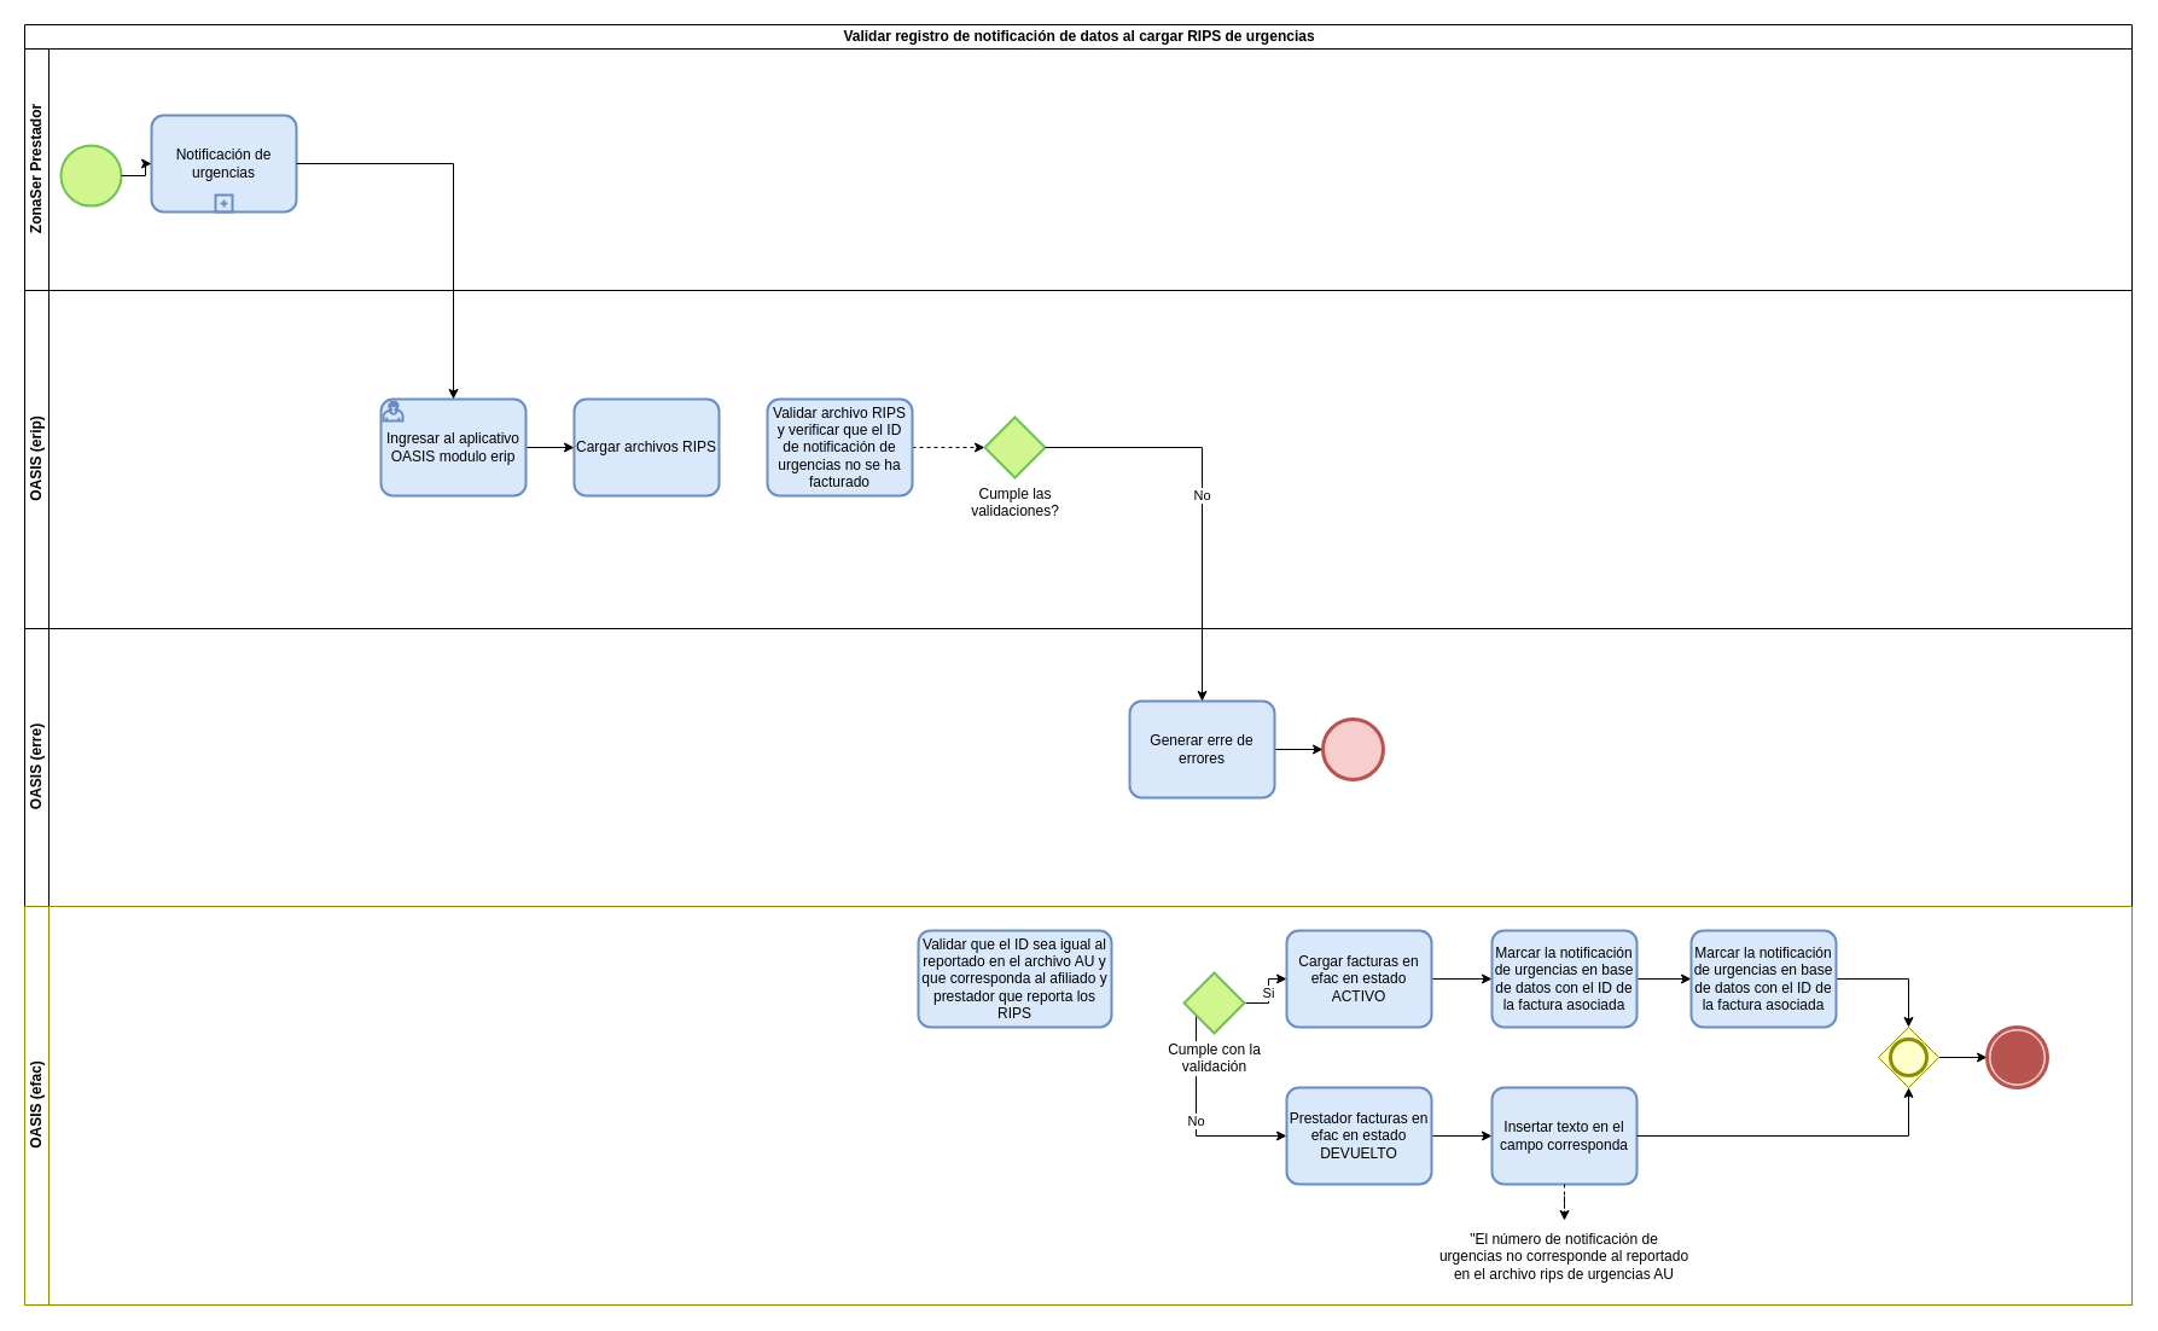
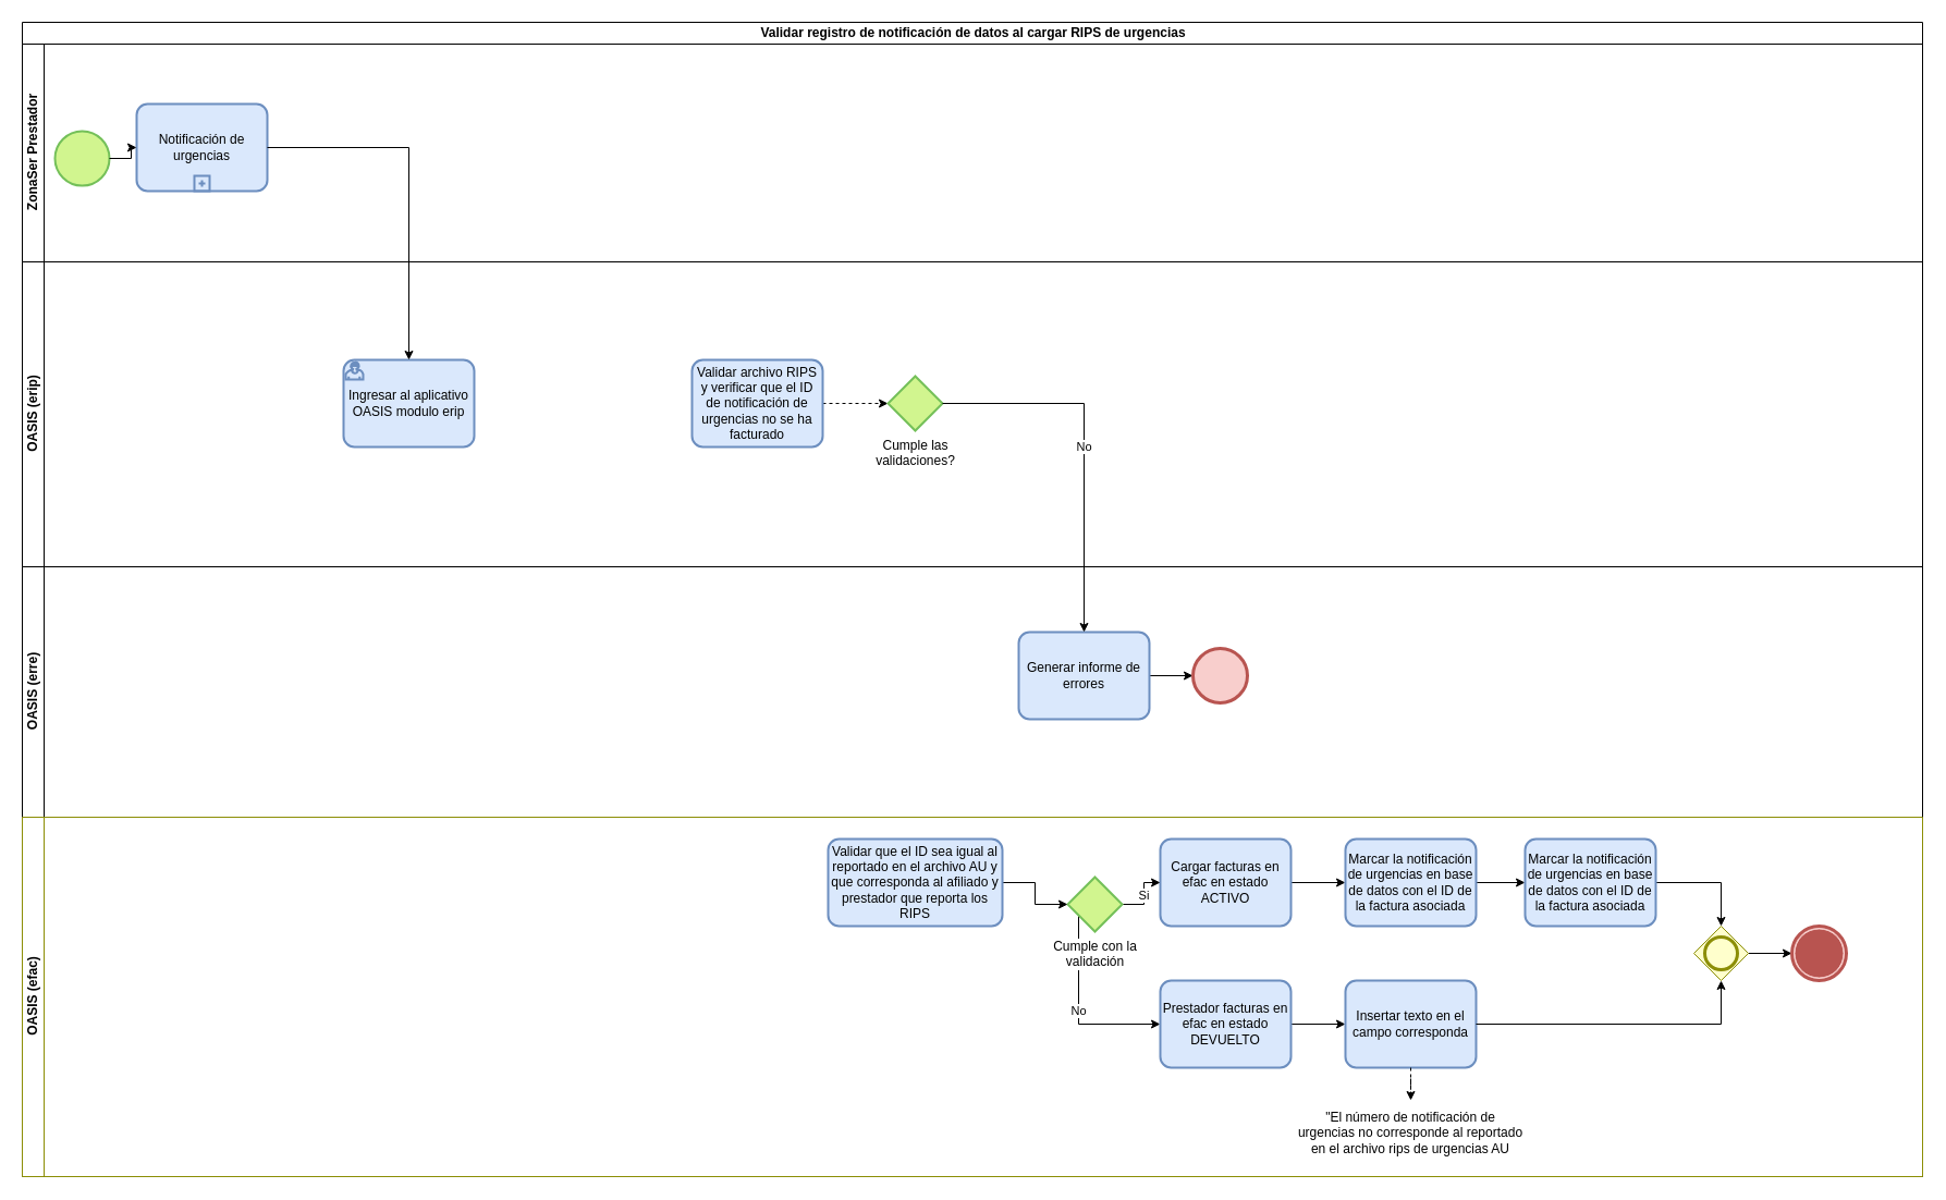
  <mxCell id="0" />
  <mxCell id="1" parent="0" />
  <mxCell id="2" value="&lt;font style=&quot;vertical-align: inherit;&quot;&gt;&lt;font style=&quot;vertical-align: inherit;&quot;&gt;&lt;font style=&quot;vertical-align: inherit;&quot;&gt;&lt;font style=&quot;vertical-align: inherit;&quot;&gt;&lt;font style=&quot;vertical-align: inherit;&quot;&gt;&lt;font style=&quot;vertical-align: inherit;&quot;&gt;&lt;font style=&quot;vertical-align: inherit;&quot;&gt;&lt;font style=&quot;vertical-align: inherit;&quot;&gt;&lt;font style=&quot;vertical-align: inherit;&quot;&gt;&lt;font style=&quot;vertical-align: inherit;&quot;&gt;&lt;font style=&quot;vertical-align: inherit;&quot;&gt;&lt;font style=&quot;vertical-align: inherit;&quot;&gt;Validar registro de notificación de datos al cargar RIPS de urgencias&lt;/font&gt;&lt;/font&gt;&lt;/font&gt;&lt;/font&gt;&lt;/font&gt;&lt;/font&gt;&lt;/font&gt;&lt;/font&gt;&lt;/font&gt;&lt;/font&gt;&lt;/font&gt;&lt;/font&gt;" style="swimlane;childLayout=stackLayout;resizeParent=1;resizeParentMax=0;horizontal=1;startSize=20;horizontalStack=0;html=1;" parent="1" vertex="1"><mxGeometry x="20" y="20" width="1745" height="1060" as="geometry" /></mxCell>
  <mxCell id="3" value="&lt;font style=&quot;vertical-align: inherit;&quot;&gt;&lt;font style=&quot;vertical-align: inherit;&quot;&gt;&lt;font style=&quot;vertical-align: inherit;&quot;&gt;&lt;font style=&quot;vertical-align: inherit;&quot;&gt;&lt;font style=&quot;vertical-align: inherit;&quot;&gt;&lt;font style=&quot;vertical-align: inherit;&quot;&gt;ZonaSer Prestador&lt;/font&gt;&lt;/font&gt;&lt;/font&gt;&lt;/font&gt;&lt;/font&gt;&lt;/font&gt;" style="swimlane;startSize=20;horizontal=0;html=1;" parent="2" vertex="1"><mxGeometry y="20" width="1745" height="200" as="geometry" /></mxCell>
  <mxCell id="4" value="" style="points=[[0.145,0.145,0],[0.5,0,0],[0.855,0.145,0],[1,0.5,0],[0.855,0.855,0],[0.5,1,0],[0.145,0.855,0],[0,0.5,0]];shape=mxgraph.bpmn.event;html=1;verticalLabelPosition=bottom;labelBackgroundColor=#ffffff;verticalAlign=top;align=center;perimeter=ellipsePerimeter;outlineConnect=0;aspect=fixed;outline=standard;symbol=general;fillColor=#d1f58f;strokeColor=#74c059;strokeWidth=2;" parent="3" vertex="1"><mxGeometry x="30" y="80" width="50" height="50" as="geometry" /></mxCell>
  <mxCell id="5" value="Notificación de urgencias" style="points=[[0.25,0,0],[0.5,0,0],[0.75,0,0],[1,0.25,0],[1,0.5,0],[1,0.75,0],[0.75,1,0],[0.5,1,0],[0.25,1,0],[0,0.75,0],[0,0.5,0],[0,0.25,0]];shape=mxgraph.bpmn.task;whiteSpace=wrap;rectStyle=rounded;size=10;html=1;container=1;expand=0;collapsible=0;taskMarker=abstract;isLoopSub=1;strokeWidth=2;fillColor=#dae8fc;strokeColor=#6c8ebf;labelBackgroundColor=none;" vertex="1" parent="3"><mxGeometry x="105" y="55" width="120" height="80" as="geometry" /></mxCell>
  <mxCell id="6" style="edgeStyle=orthogonalEdgeStyle;rounded=0;orthogonalLoop=1;jettySize=auto;html=1;entryX=0;entryY=0.5;entryDx=0;entryDy=0;entryPerimeter=0;" parent="3" source="4" target="5" edge="1"><mxGeometry relative="1" as="geometry"><mxPoint x="115" y="105" as="targetPoint" /></mxGeometry></mxCell>
  <mxCell id="7" value="OASIS (erip)" style="swimlane;startSize=20;horizontal=0;html=1;" parent="2" vertex="1"><mxGeometry y="220" width="1745" height="280" as="geometry" /></mxCell>
- <mxCell id="8" value="Cargar archivos RIPS" style="points=[[0.25,0,0],[0.5,0,0],[0.75,0,0],[1,0.25,0],[1,0.5,0],[1,0.75,0],[0.75,1,0],[0.5,1,0],[0.25,1,0],[0,0.75,0],[0,0.5,0],[0,0.25,0]];shape=mxgraph.bpmn.task;whiteSpace=wrap;rectStyle=rounded;size=10;html=1;container=1;expand=0;collapsible=0;taskMarker=abstract;labelBackgroundColor=none;strokeColor=#6c8ebf;fontFamily=Helvetica;fontSize=12;fontColor=default;fillColor=#dae8fc;strokeWidth=2;" parent="7" vertex="1"><mxGeometry x="455" y="90" width="120" height="80" as="geometry" /></mxCell>
  <mxCell id="9" style="edgeStyle=orthogonalEdgeStyle;rounded=0;orthogonalLoop=1;jettySize=auto;html=1;entryX=0;entryY=0.5;entryDx=0;entryDy=0;entryPerimeter=0;dashed=1;" edge="1" parent="7" source="10" target="13"><mxGeometry relative="1" as="geometry" /></mxCell>
  <mxCell id="10" value="Validar archivo RIPS y verificar que el ID de notificación de urgencias no se ha facturado" style="points=[[0.25,0,0],[0.5,0,0],[0.75,0,0],[1,0.25,0],[1,0.5,0],[1,0.75,0],[0.75,1,0],[0.5,1,0],[0.25,1,0],[0,0.75,0],[0,0.5,0],[0,0.25,0]];shape=mxgraph.bpmn.task;whiteSpace=wrap;rectStyle=rounded;size=10;html=1;container=1;expand=0;collapsible=0;taskMarker=abstract;labelBackgroundColor=none;strokeColor=#6c8ebf;fontFamily=Helvetica;fontSize=12;fontColor=default;fillColor=#dae8fc;strokeWidth=2;" parent="7" vertex="1"><mxGeometry x="615" y="90" width="120" height="80" as="geometry" /></mxCell>
- <mxCell id="11" style="edgeStyle=orthogonalEdgeStyle;rounded=0;orthogonalLoop=1;jettySize=auto;html=1;entryX=0;entryY=0.5;entryDx=0;entryDy=0;entryPerimeter=0;" edge="1" parent="7" source="12" target="8"><mxGeometry relative="1" as="geometry" /></mxCell>
  <mxCell id="12" value="Ingresar al aplicativo OASIS modulo erip" style="points=[[0.25,0,0],[0.5,0,0],[0.75,0,0],[1,0.25,0],[1,0.5,0],[1,0.75,0],[0.75,1,0],[0.5,1,0],[0.25,1,0],[0,0.75,0],[0,0.5,0],[0,0.25,0]];shape=mxgraph.bpmn.task;whiteSpace=wrap;rectStyle=rounded;size=10;html=1;container=1;expand=0;collapsible=0;taskMarker=user;fillColor=#dae8fc;strokeColor=#6c8ebf;labelBackgroundColor=none;strokeWidth=2;" vertex="1" parent="7"><mxGeometry x="295" y="90" width="120" height="80" as="geometry" /></mxCell>
  <mxCell id="13" value="Cumple las&lt;br&gt;validaciones?" style="points=[[0.25,0.25,0],[0.5,0,0],[0.75,0.25,0],[1,0.5,0],[0.75,0.75,0],[0.5,1,0],[0.25,0.75,0],[0,0.5,0]];shape=mxgraph.bpmn.gateway2;html=1;verticalLabelPosition=bottom;labelBackgroundColor=#ffffff;verticalAlign=top;align=center;perimeter=rhombusPerimeter;outlineConnect=0;outline=none;symbol=none;strokeColor=#74c059;fontFamily=Helvetica;fontSize=12;fontColor=default;fillColor=#d1f58f;strokeWidth=2;" vertex="1" parent="7"><mxGeometry x="795" y="105" width="50" height="50" as="geometry" /></mxCell>
  <mxCell id="14" style="edgeStyle=orthogonalEdgeStyle;rounded=0;orthogonalLoop=1;jettySize=auto;html=1;" edge="1" parent="2" source="5" target="12"><mxGeometry relative="1" as="geometry" /></mxCell>
  <mxCell id="15" value="OASIS (erre)" style="swimlane;startSize=20;horizontal=0;html=1;" vertex="1" parent="2"><mxGeometry y="500" width="1745" height="230" as="geometry" /></mxCell>
  <mxCell id="16" style="edgeStyle=orthogonalEdgeStyle;rounded=0;orthogonalLoop=1;jettySize=auto;html=1;entryX=0;entryY=0.5;entryDx=0;entryDy=0;entryPerimeter=0;" edge="1" parent="15" source="17" target="18"><mxGeometry relative="1" as="geometry"><mxPoint x="1395" y="100" as="targetPoint" /></mxGeometry></mxCell>
- <mxCell id="17" value="Generar erre de errores" style="points=[[0.25,0,0],[0.5,0,0],[0.75,0,0],[1,0.25,0],[1,0.5,0],[1,0.75,0],[0.75,1,0],[0.5,1,0],[0.25,1,0],[0,0.75,0],[0,0.5,0],[0,0.25,0]];shape=mxgraph.bpmn.task;whiteSpace=wrap;rectStyle=rounded;size=10;html=1;container=1;expand=0;collapsible=0;taskMarker=abstract;labelBackgroundColor=none;strokeColor=#6c8ebf;fontFamily=Helvetica;fontSize=12;fontColor=default;fillColor=#dae8fc;strokeWidth=2;" vertex="1" parent="15"><mxGeometry x="915" y="60" width="120" height="80" as="geometry" /></mxCell>
+ <mxCell id="17" value="Generar informe de errores" style="points=[[0.25,0,0],[0.5,0,0],[0.75,0,0],[1,0.25,0],[1,0.5,0],[1,0.75,0],[0.75,1,0],[0.5,1,0],[0.25,1,0],[0,0.75,0],[0,0.5,0],[0,0.25,0]];shape=mxgraph.bpmn.task;whiteSpace=wrap;rectStyle=rounded;size=10;html=1;container=1;expand=0;collapsible=0;taskMarker=abstract;labelBackgroundColor=none;strokeColor=#6c8ebf;fontFamily=Helvetica;fontSize=12;fontColor=default;fillColor=#dae8fc;strokeWidth=2;" vertex="1" parent="15"><mxGeometry x="915" y="60" width="120" height="80" as="geometry" /></mxCell>
  <mxCell id="18" value="" style="points=[[0.145,0.145,0],[0.5,0,0],[0.855,0.145,0],[1,0.5,0],[0.855,0.855,0],[0.5,1,0],[0.145,0.855,0],[0,0.5,0]];shape=mxgraph.bpmn.event;html=1;verticalLabelPosition=bottom;labelBackgroundColor=#ffffff;verticalAlign=top;align=center;perimeter=ellipsePerimeter;outlineConnect=0;aspect=fixed;outline=end;symbol=terminate2;fillColor=#f8cecc;strokeColor=#b85450;" vertex="1" parent="15"><mxGeometry x="1075" y="75" width="50" height="50" as="geometry" /></mxCell>
  <mxCell id="19" value="No" style="edgeStyle=orthogonalEdgeStyle;rounded=0;orthogonalLoop=1;jettySize=auto;html=1;" edge="1" parent="2" source="13" target="17"><mxGeometry relative="1" as="geometry" /></mxCell>
  <mxCell id="20" value="OASIS (efac)" style="swimlane;startSize=20;horizontal=0;html=1;strokeColor=#8c8e06;" vertex="1" parent="2"><mxGeometry y="730" width="1745" height="330" as="geometry" /></mxCell>
  <mxCell id="21" value="No" style="edgeStyle=orthogonalEdgeStyle;rounded=0;orthogonalLoop=1;jettySize=auto;html=1;entryX=0;entryY=0.5;entryDx=0;entryDy=0;entryPerimeter=0;" edge="1" parent="20" source="25" target="29"><mxGeometry relative="1" as="geometry"><mxPoint x="970" y="190" as="targetPoint" /><Array as="points"><mxPoint x="970" y="190" /></Array></mxGeometry></mxCell>
  <mxCell id="22" style="edgeStyle=orthogonalEdgeStyle;rounded=0;orthogonalLoop=1;jettySize=auto;html=1;entryX=0;entryY=0.5;entryDx=0;entryDy=0;entryPerimeter=0;" edge="1" parent="20" source="23" target="35"><mxGeometry relative="1" as="geometry"><mxPoint x="1215" y="60" as="targetPoint" /></mxGeometry></mxCell>
  <mxCell id="23" value="Cargar facturas en efac en estado ACTIVO" style="points=[[0.25,0,0],[0.5,0,0],[0.75,0,0],[1,0.25,0],[1,0.5,0],[1,0.75,0],[0.75,1,0],[0.5,1,0],[0.25,1,0],[0,0.75,0],[0,0.5,0],[0,0.25,0]];shape=mxgraph.bpmn.task;whiteSpace=wrap;rectStyle=rounded;size=10;html=1;container=1;expand=0;collapsible=0;taskMarker=abstract;labelBackgroundColor=none;strokeColor=#6c8ebf;fontFamily=Helvetica;fontSize=12;fontColor=default;fillColor=#dae8fc;strokeWidth=2;" vertex="1" parent="20"><mxGeometry x="1045" y="20" width="120" height="80" as="geometry" /></mxCell>
  <mxCell id="24" value="Si" style="edgeStyle=orthogonalEdgeStyle;rounded=0;orthogonalLoop=1;jettySize=auto;html=1;" edge="1" parent="20" source="25" target="23"><mxGeometry relative="1" as="geometry" /></mxCell>
  <mxCell id="25" value="Cumple con la&lt;br&gt;validación" style="points=[[0.25,0.25,0],[0.5,0,0],[0.75,0.25,0],[1,0.5,0],[0.75,0.75,0],[0.5,1,0],[0.25,0.75,0],[0,0.5,0]];shape=mxgraph.bpmn.gateway2;html=1;verticalLabelPosition=bottom;labelBackgroundColor=#ffffff;verticalAlign=top;align=center;perimeter=rhombusPerimeter;outlineConnect=0;outline=none;symbol=none;strokeColor=#74c059;fontFamily=Helvetica;fontSize=12;fontColor=default;fillColor=#d1f58f;strokeWidth=2;" vertex="1" parent="20"><mxGeometry x="960" y="55" width="50" height="50" as="geometry" /></mxCell>
+ <mxCell id="26" style="edgeStyle=orthogonalEdgeStyle;rounded=0;orthogonalLoop=1;jettySize=auto;html=1;" edge="1" parent="20" source="27" target="25"><mxGeometry relative="1" as="geometry" /></mxCell>
  <mxCell id="27" value="Validar que el ID sea igual al reportado en el archivo AU y que corresponda al afiliado y prestador que reporta los RIPS" style="points=[[0.25,0,0],[0.5,0,0],[0.75,0,0],[1,0.25,0],[1,0.5,0],[1,0.75,0],[0.75,1,0],[0.5,1,0],[0.25,1,0],[0,0.75,0],[0,0.5,0],[0,0.25,0]];shape=mxgraph.bpmn.task;whiteSpace=wrap;rectStyle=rounded;size=10;html=1;container=1;expand=0;collapsible=0;taskMarker=abstract;labelBackgroundColor=none;strokeColor=#6c8ebf;fontFamily=Helvetica;fontSize=12;fontColor=default;fillColor=#dae8fc;strokeWidth=2;" vertex="1" parent="20"><mxGeometry x="740" y="20" width="160" height="80" as="geometry" /></mxCell>
  <mxCell id="28" style="edgeStyle=orthogonalEdgeStyle;rounded=0;orthogonalLoop=1;jettySize=auto;html=1;" edge="1" parent="20" source="29" target="31"><mxGeometry relative="1" as="geometry"><mxPoint x="1225" y="190" as="targetPoint" /></mxGeometry></mxCell>
  <mxCell id="29" value="Prestador facturas en efac en estado DEVUELTO" style="points=[[0.25,0,0],[0.5,0,0],[0.75,0,0],[1,0.25,0],[1,0.5,0],[1,0.75,0],[0.75,1,0],[0.5,1,0],[0.25,1,0],[0,0.75,0],[0,0.5,0],[0,0.25,0]];shape=mxgraph.bpmn.task;whiteSpace=wrap;rectStyle=rounded;size=10;html=1;container=1;expand=0;collapsible=0;taskMarker=abstract;labelBackgroundColor=none;strokeColor=#6c8ebf;fontFamily=Helvetica;fontSize=12;fontColor=default;fillColor=#dae8fc;strokeWidth=2;" vertex="1" parent="20"><mxGeometry x="1045" y="150" width="120" height="80" as="geometry" /></mxCell>
  <mxCell id="30" style="edgeStyle=orthogonalEdgeStyle;rounded=0;orthogonalLoop=1;jettySize=auto;html=1;" edge="1" parent="20" source="39" target="38"><mxGeometry relative="1" as="geometry" /></mxCell>
  <mxCell id="31" value="Insertar texto en el campo corresponda" style="points=[[0.25,0,0],[0.5,0,0],[0.75,0,0],[1,0.25,0],[1,0.5,0],[1,0.75,0],[0.75,1,0],[0.5,1,0],[0.25,1,0],[0,0.75,0],[0,0.5,0],[0,0.25,0]];shape=mxgraph.bpmn.task;whiteSpace=wrap;rectStyle=rounded;size=10;html=1;container=1;expand=0;collapsible=0;taskMarker=abstract;labelBackgroundColor=none;strokeColor=#6c8ebf;fontFamily=Helvetica;fontSize=12;fontColor=default;fillColor=#dae8fc;strokeWidth=2;" vertex="1" parent="20"><mxGeometry x="1215" y="150" width="120" height="80" as="geometry" /></mxCell>
  <mxCell id="32" value="&quot;El número de notificación de urgencias no corresponde al reportado en el archivo rips de urgencias AU" style="text;html=1;strokeColor=none;fillColor=none;align=center;verticalAlign=middle;whiteSpace=wrap;rounded=0;" vertex="1" parent="20"><mxGeometry x="1170" y="260" width="210" height="60" as="geometry" /></mxCell>
  <mxCell id="33" style="edgeStyle=orthogonalEdgeStyle;rounded=0;orthogonalLoop=1;jettySize=auto;html=1;dashed=1;" edge="1" parent="20" source="31" target="32"><mxGeometry relative="1" as="geometry"><mxPoint x="1295" y="250" as="targetPoint" /></mxGeometry></mxCell>
  <mxCell id="34" style="edgeStyle=orthogonalEdgeStyle;rounded=0;orthogonalLoop=1;jettySize=auto;html=1;" edge="1" parent="20" source="35" target="37"><mxGeometry relative="1" as="geometry" /></mxCell>
  <mxCell id="35" value="Marcar la notificación de urgencias en base de datos con el ID de la factura asociada" style="points=[[0.25,0,0],[0.5,0,0],[0.75,0,0],[1,0.25,0],[1,0.5,0],[1,0.75,0],[0.75,1,0],[0.5,1,0],[0.25,1,0],[0,0.75,0],[0,0.5,0],[0,0.25,0]];shape=mxgraph.bpmn.task;whiteSpace=wrap;rectStyle=rounded;size=10;html=1;container=1;expand=0;collapsible=0;taskMarker=abstract;labelBackgroundColor=none;strokeColor=#6c8ebf;fontFamily=Helvetica;fontSize=12;fontColor=default;fillColor=#dae8fc;strokeWidth=2;" vertex="1" parent="20"><mxGeometry x="1215" y="20" width="120" height="80" as="geometry" /></mxCell>
  <mxCell id="36" style="edgeStyle=orthogonalEdgeStyle;rounded=0;orthogonalLoop=1;jettySize=auto;html=1;entryX=0.5;entryY=0;entryDx=0;entryDy=0;entryPerimeter=0;" edge="1" parent="20" source="37" target="39"><mxGeometry relative="1" as="geometry" /></mxCell>
  <mxCell id="37" value="Marcar la notificación de urgencias en base de datos con el ID de la factura asociada" style="points=[[0.25,0,0],[0.5,0,0],[0.75,0,0],[1,0.25,0],[1,0.5,0],[1,0.75,0],[0.75,1,0],[0.5,1,0],[0.25,1,0],[0,0.75,0],[0,0.5,0],[0,0.25,0]];shape=mxgraph.bpmn.task;whiteSpace=wrap;rectStyle=rounded;size=10;html=1;container=1;expand=0;collapsible=0;taskMarker=abstract;labelBackgroundColor=none;strokeColor=#6c8ebf;fontFamily=Helvetica;fontSize=12;fontColor=default;fillColor=#dae8fc;strokeWidth=2;" vertex="1" parent="20"><mxGeometry x="1380" y="20" width="120" height="80" as="geometry" /></mxCell>
  <mxCell id="38" value="" style="points=[[0.145,0.145,0],[0.5,0,0],[0.855,0.145,0],[1,0.5,0],[0.855,0.855,0],[0.5,1,0],[0.145,0.855,0],[0,0.5,0]];shape=mxgraph.bpmn.event;html=1;verticalLabelPosition=bottom;labelBackgroundColor=#ffffff;verticalAlign=top;align=center;perimeter=ellipsePerimeter;outlineConnect=0;aspect=fixed;outline=end;symbol=terminate;fillColor=#f8cecc;strokeColor=#b85450;" vertex="1" parent="20"><mxGeometry x="1625" y="100" width="50" height="50" as="geometry" /></mxCell>
  <mxCell id="39" value="" style="points=[[0.25,0.25,0],[0.5,0,0],[0.75,0.25,0],[1,0.5,0],[0.75,0.75,0],[0.5,1,0],[0.25,0.75,0],[0,0.5,0]];shape=mxgraph.bpmn.gateway2;html=1;verticalLabelPosition=bottom;labelBackgroundColor=#ffffff;verticalAlign=top;align=center;perimeter=rhombusPerimeter;outlineConnect=0;outline=end;symbol=general;fillColor=#FFFFCC;strokeColor=#8c8e06;strokeWidth=1;" vertex="1" parent="20"><mxGeometry x="1535" y="100" width="50" height="50" as="geometry" /></mxCell>
  <mxCell id="40" value="" style="edgeStyle=orthogonalEdgeStyle;rounded=0;orthogonalLoop=1;jettySize=auto;html=1;exitX=1;exitY=0.5;exitDx=0;exitDy=0;exitPerimeter=0;" edge="1" parent="20" source="31" target="39"><mxGeometry relative="1" as="geometry"><mxPoint x="1360" y="920" as="sourcePoint" /><mxPoint x="1595" y="825" as="targetPoint" /><Array as="points"><mxPoint x="1560" y="190" /></Array></mxGeometry></mxCell>
